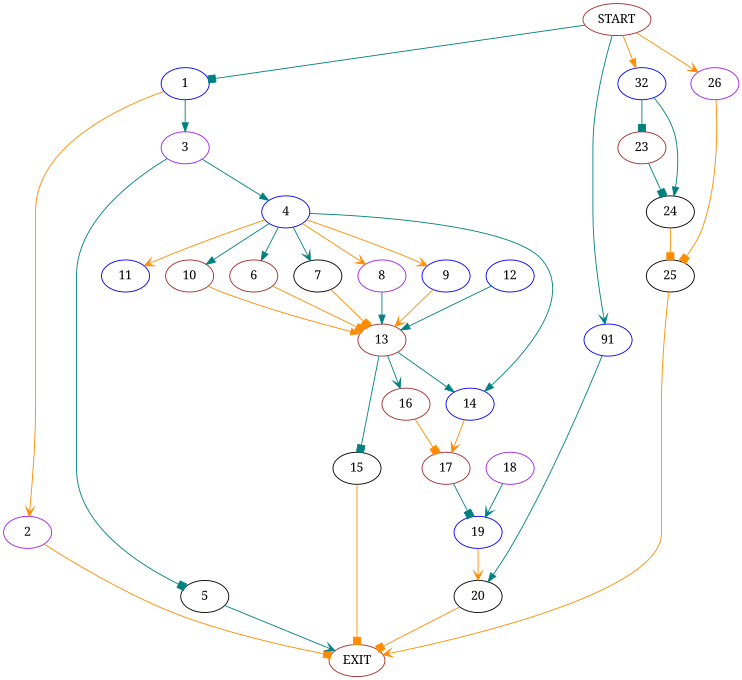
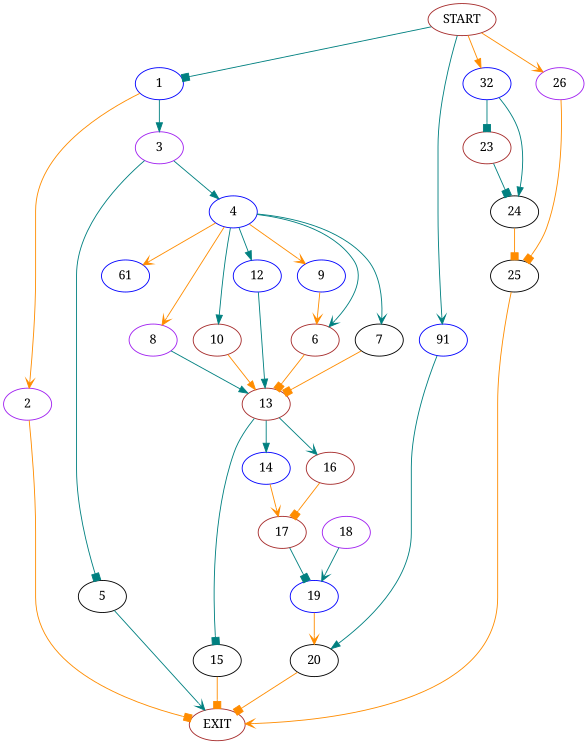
  digraph {
    fontname="Noto Serif"
    node [color=blue fontname="Noto Serif"]
    edge [arrowhead=vee color=teal fontname="Noto Serif"]
    n1 [color=brown label=START]
    1
    n3 [label=91]
    n4 [label=32]
    26 [color=purple]
    2 [color=purple]
    3 [color=purple]
    20 [color=black]
    23 [color=brown]
    24 [color=black]
    25 [color=black]
    n12 [color=brown label=EXIT]
    4
    5 [color=black]
    6 [color=brown]
    7 [color=black]
    8 [color=purple]
    9
    10 [color=brown]
-   11
+   11 [label=61]
    12
    13 [color=brown]
    14
    15 [color=black]
    16 [color=brown]
    17 [color=brown]
    19
    18 [color=purple]
    n1 -> 1 [arrowhead=box]
    n1 -> n3
    n1 -> n4 [arrowhead=normal color=darkorange]
    n1 -> 26 [color=darkorange]
    1 -> 2 [color=darkorange]
    1 -> 3 [arrowhead=normal]
    n3 -> 20 [arrowhead=normal]
    n4 -> 23 [arrowhead=box]
    n4 -> 24 [arrowhead=normal]
    26 -> 25 [arrowhead=box color=darkorange]
    2 -> n12 [arrowhead=box color=darkorange]
    3 -> 4 [arrowhead=normal]
    3 -> 5 [arrowhead=box]
    20 -> n12 [arrowhead=box color=darkorange]
    23 -> 24 [arrowhead=box]
    24 -> 25 [arrowhead=box color=darkorange]
    25 -> n12 [color=darkorange]
-   4 -> 6 [arrowhead=normal]
+   4 -> 6
    4 -> 7
    4 -> 8 [color=darkorange]
    4 -> 9 [color=darkorange]
    4 -> 10 [arrowhead=normal]
    4 -> 11 [color=darkorange]
-   4 -> 14 [arrowhead=normal]
+   4 -> 12 [arrowhead=normal]
    5 -> n12
    6 -> 13 [arrowhead=box color=darkorange]
    7 -> 13 [arrowhead=box color=darkorange]
    8 -> 13 [arrowhead=normal]
-   9 -> 13 [color=darkorange]
+   9 -> 6 [color=darkorange]
    10 -> 13 [arrowhead=normal color=darkorange]
    12 -> 13 [arrowhead=normal]
    13 -> 14 [arrowhead=normal]
    13 -> 15 [arrowhead=box]
    13 -> 16
    14 -> 17 [color=darkorange]
    15 -> n12 [arrowhead=box color=darkorange]
    16 -> 17 [arrowhead=box color=darkorange]
    17 -> 19 [arrowhead=box]
    19 -> 20 [color=darkorange]
    18 -> 19
  }
